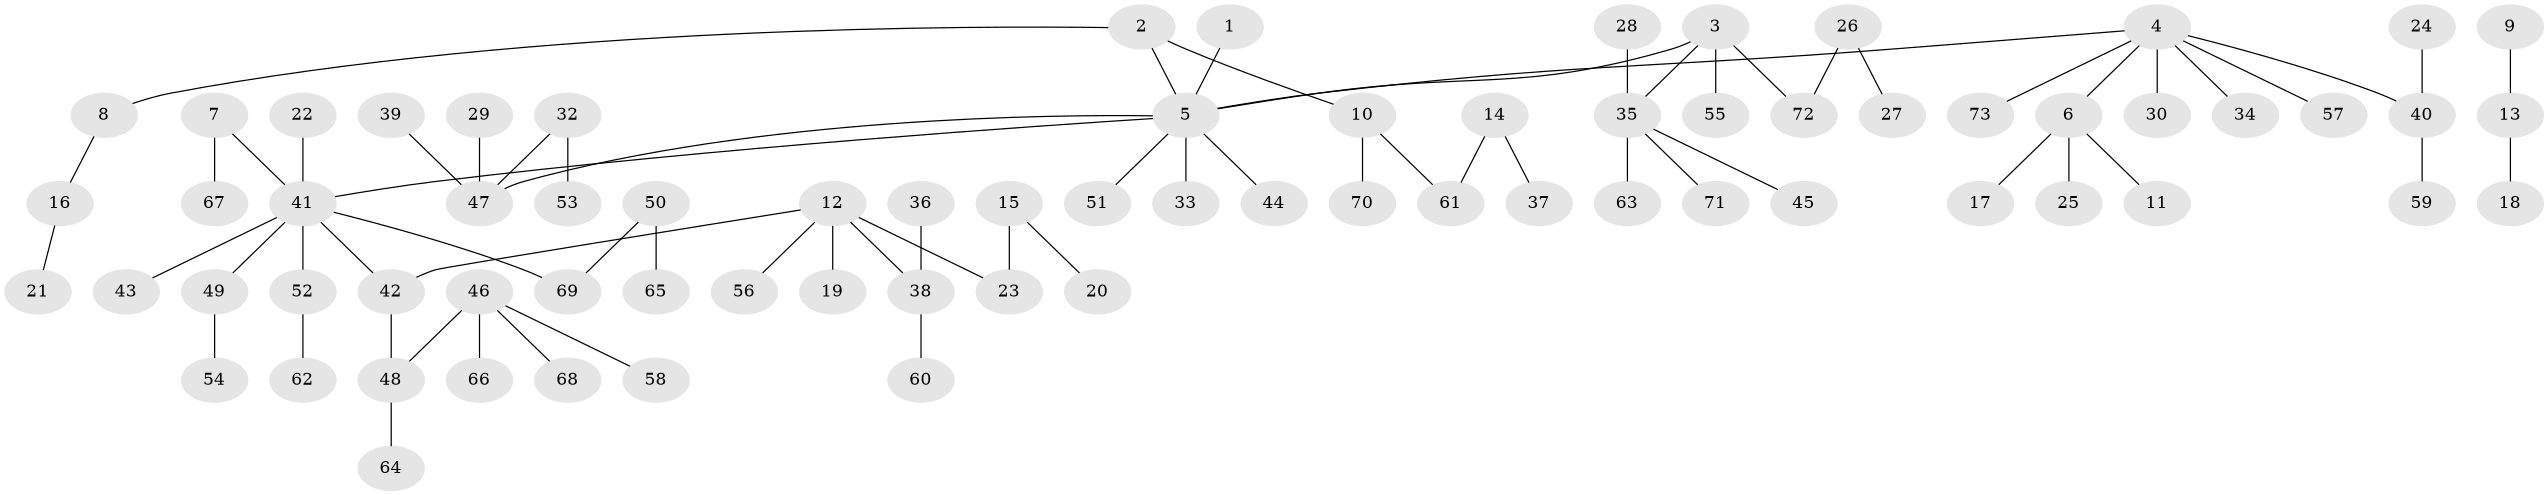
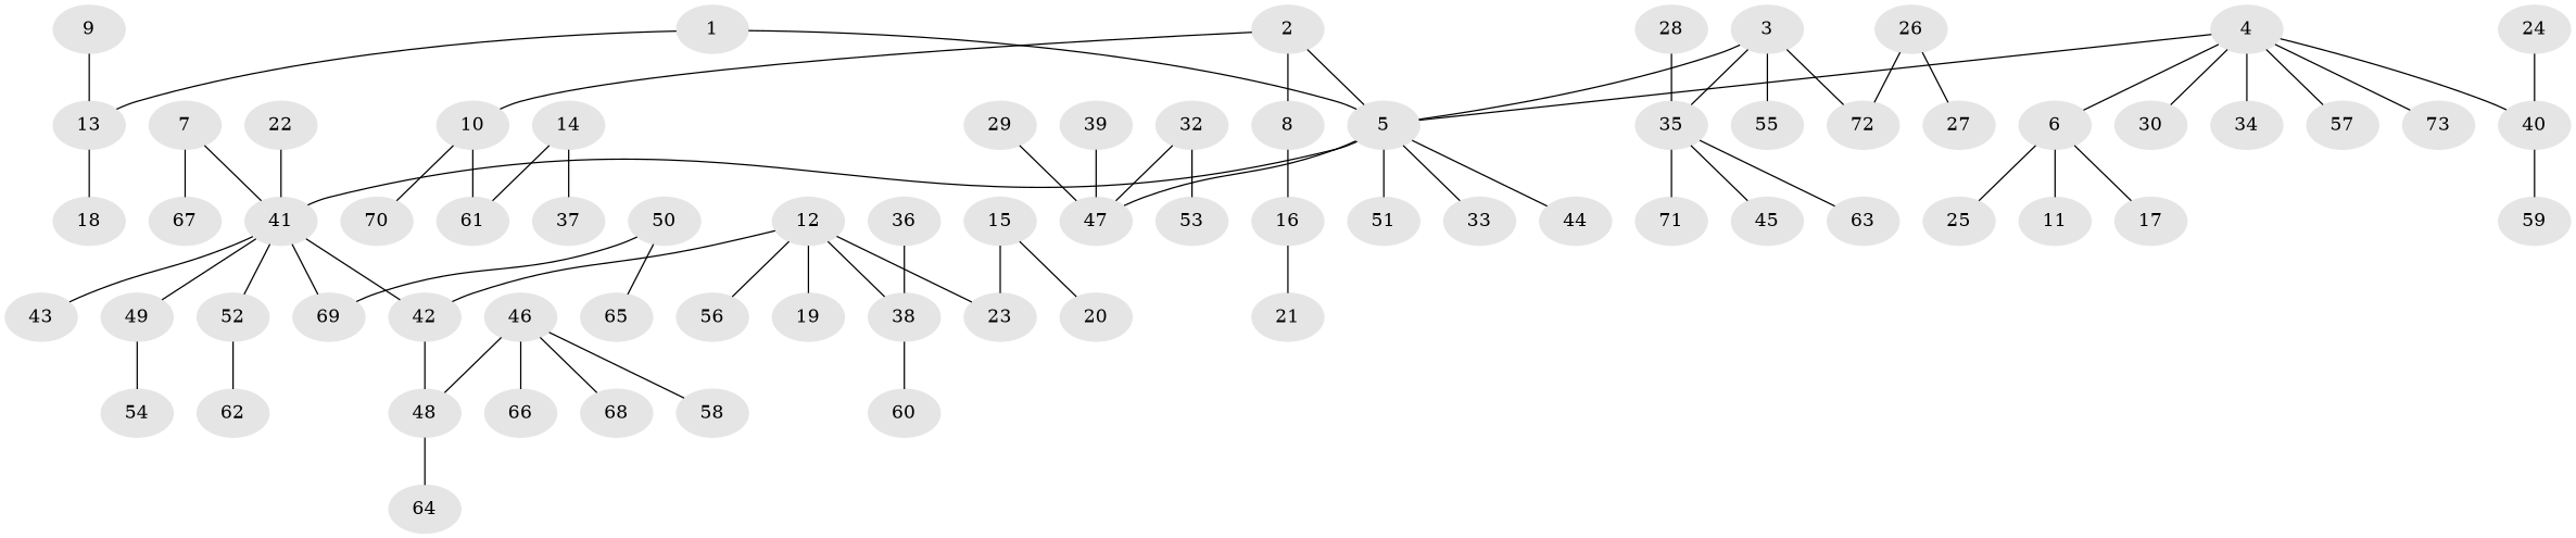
  graph {
    node [color=gray90 style=filled]
    edge [weight=1.0]
    1
    5
    13
    33
    41
    44
    47
    51
    18
    2
    8
    10
    16
    61
    70
    3
    35
    55
    72
    45
    63
    71
    4
    6
    30
    34
    40
    57
    73
    11
    17
    25
    59
    42
    43
    49
    52
    69
    7
    67
    21
    9
    12
    19
    23
    38
    56
    60
    48
    14
    37
    15
    20
    22
    24
    26
    27
    28
    29
    32
    53
    36
    39
    54
    62
    64
    46
    58
    66
    68
    50
    65
    1 -- 5
+   1 -- 13
    5 -- 33
    5 -- 41
    5 -- 44
    5 -- 47
    5 -- 51
    13 -- 18
    41 -- 42
    41 -- 43
    41 -- 49
    41 -- 52
    41 -- 69
    2 -- 5
    2 -- 8
    2 -- 10
    8 -- 16
    10 -- 61
    10 -- 70
    16 -- 21
    3 -- 5
    3 -- 35
    3 -- 55
    3 -- 72
    35 -- 45
    35 -- 63
    35 -- 71
    4 -- 5
    4 -- 6
    4 -- 30
    4 -- 34
    4 -- 40
    4 -- 57
    4 -- 73
    6 -- 11
    6 -- 17
    6 -- 25
    40 -- 59
    42 -- 48
    49 -- 54
    52 -- 62
    7 -- 41
    7 -- 67
    9 -- 13
    12 -- 42
    12 -- 19
    12 -- 23
    12 -- 38
    12 -- 56
    38 -- 60
    48 -- 64
    14 -- 61
    14 -- 37
    15 -- 23
    15 -- 20
    22 -- 41
    24 -- 40
    26 -- 72
    26 -- 27
    28 -- 35
    29 -- 47
    32 -- 47
    32 -- 53
    36 -- 38
    39 -- 47
    46 -- 48
    46 -- 58
    46 -- 66
    46 -- 68
    50 -- 69
    50 -- 65
  }
